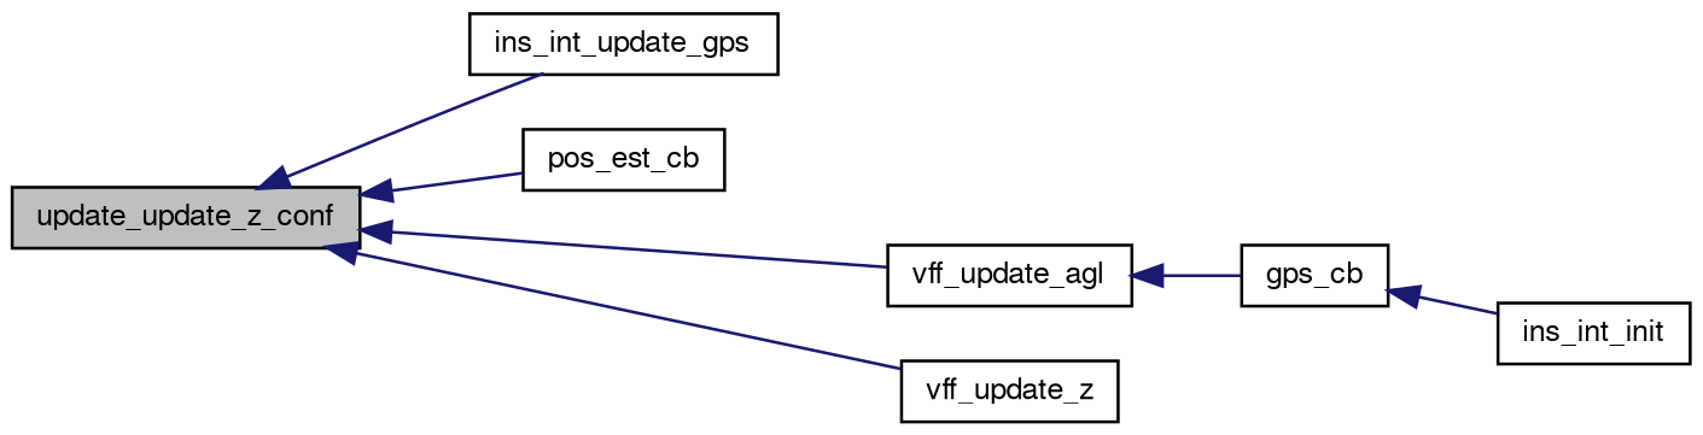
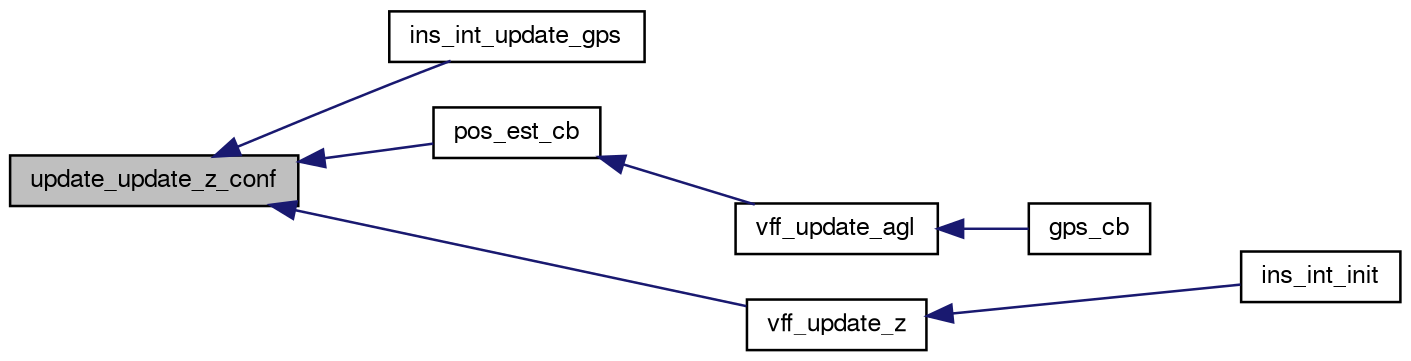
  digraph {
    rankdir=LR
    node [color=black fillcolor=white fontname=FreeSans fontsize=10 shape=record style=filled]
    edge [color=midnightblue dir=back fontname=FreeSans fontsize=10 labelfontname=FreeSans labelfontsize=10 style=solid]
    n1 [fillcolor=grey75 fontcolor=black height=0.2 label=update_update_z_conf width=0.4]
    n2 [height=0.2 label=ins_int_update_gps width=0.4]
    n3 [height=0.2 label=pos_est_cb width=0.4]
    n4 [height=0.2 label=vff_update_agl width=0.4]
    n5 [height=0.2 label=vff_update_z width=0.4]
    n6 [height=0.2 label=gps_cb width=0.4]
    n7 [height=0.2 label=ins_int_init width=0.4]
    n1 -> n2
    n1 -> n3
-   n1 -> n4
+   n3 -> n4
    n1 -> n5
    n4 -> n6
-   n6 -> n7
+   n5 -> n7
  }
